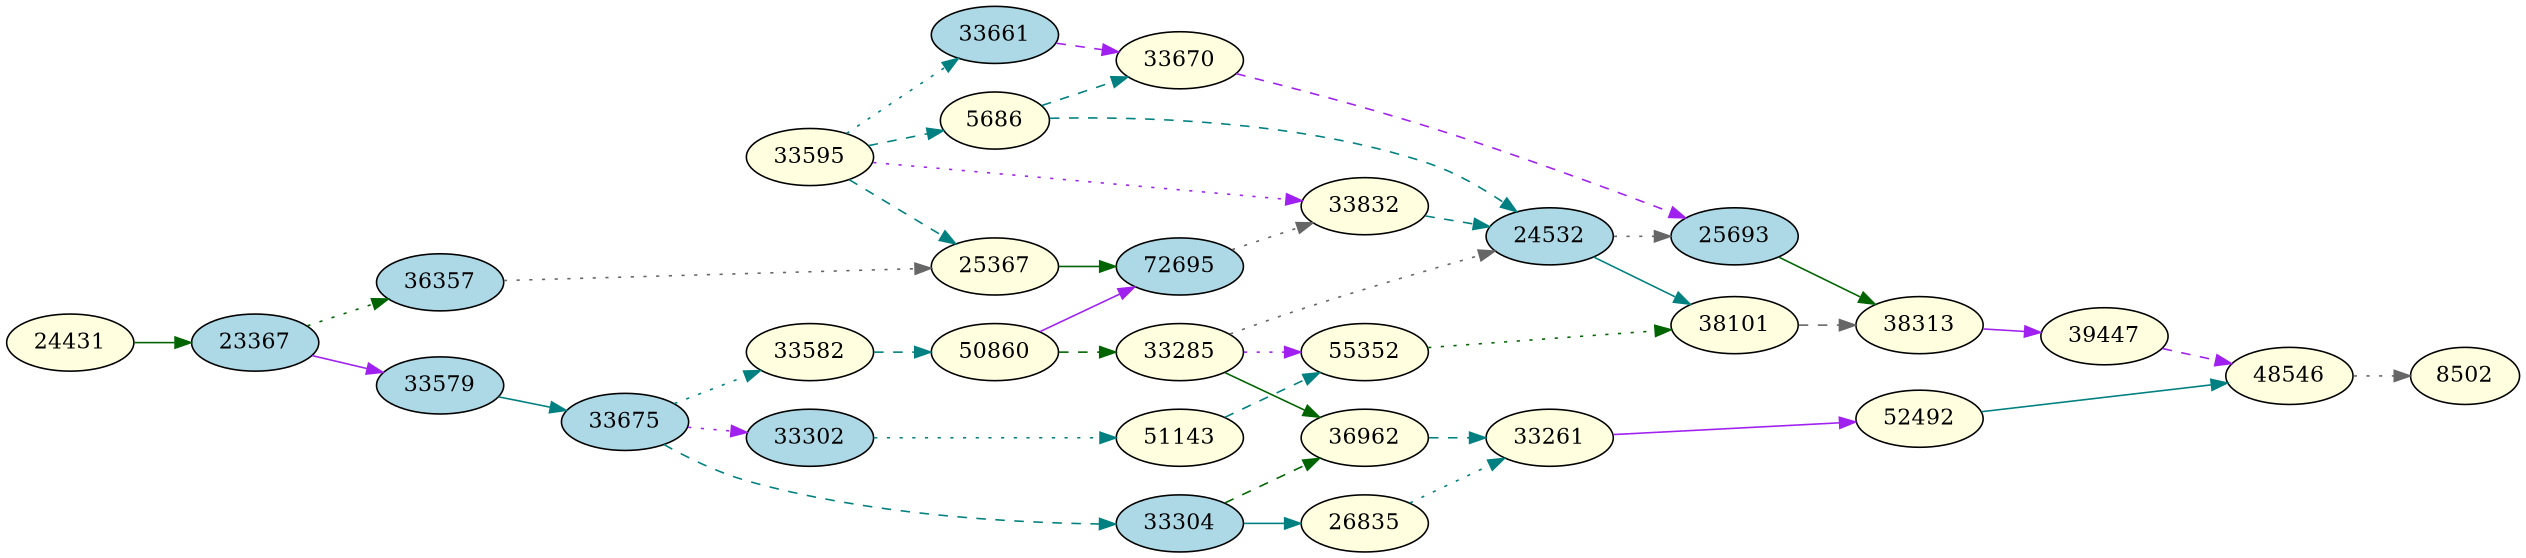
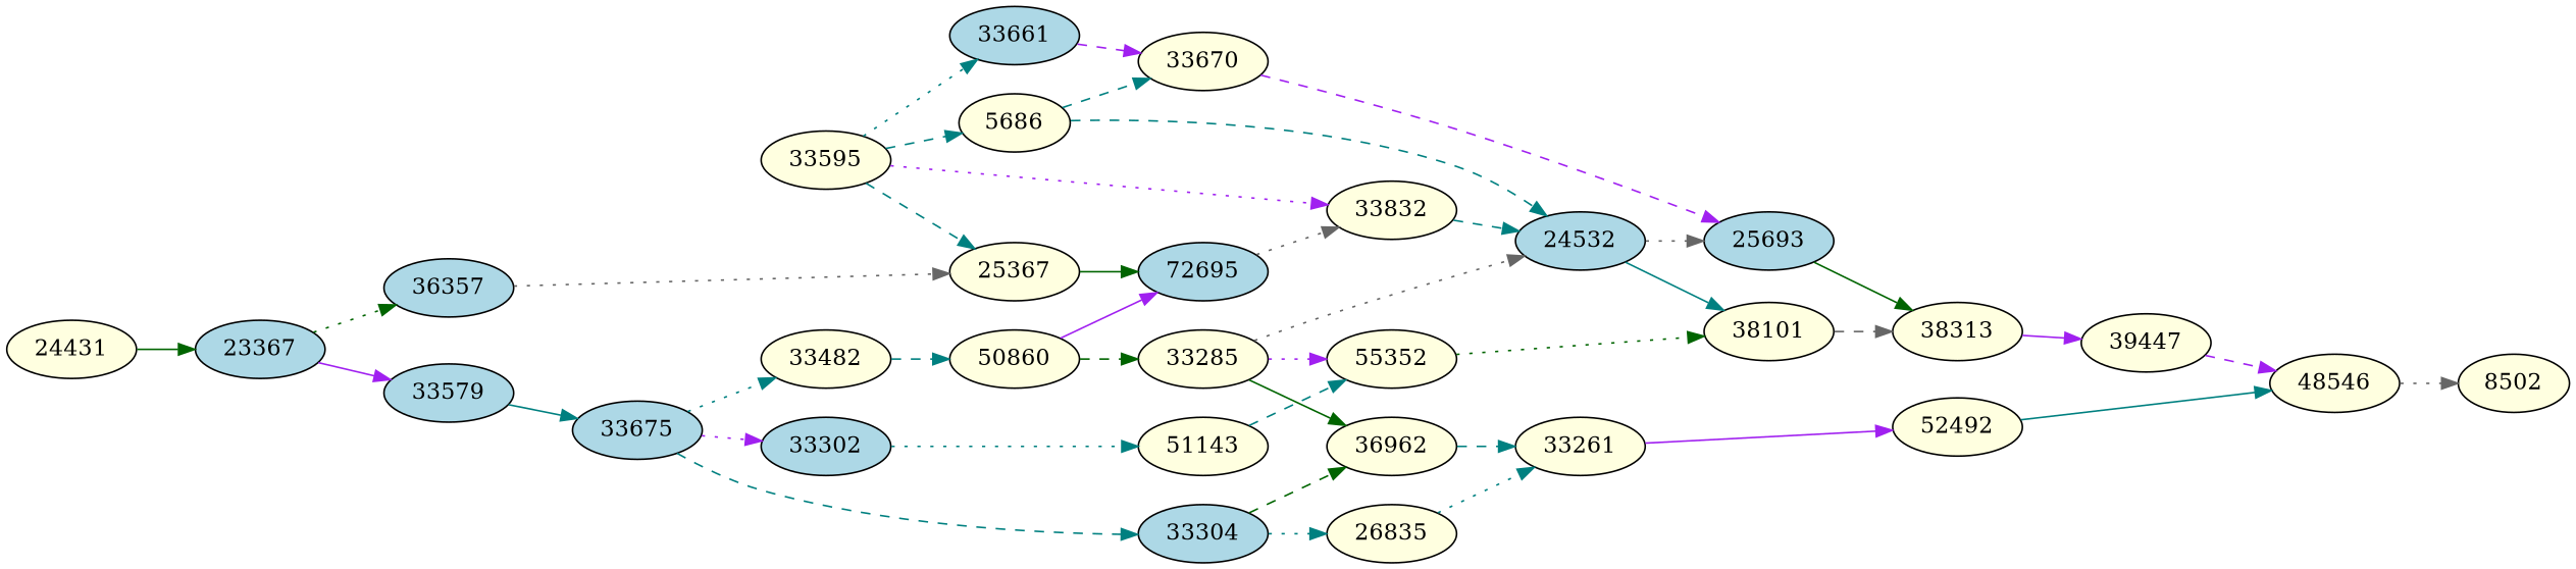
  strict digraph {
    fontname="DejaVu Serif"
    rankdir=LR
    node [fillcolor=lightyellow fontname="DejaVu Serif" style=filled]
    edge [color=teal fontname="DejaVu Serif" style=dotted]
    n1 [label=8502]
    n2 [label=48546]
    n3 [label=39447]
    n4 [label=52492]
    n5 [label=38313]
    n6 [label=33261]
    n7 [fillcolor=lightblue label=25693]
    n8 [label=38101]
    n9 [label=36962]
    n10 [label=26835]
    n11 [fillcolor=lightblue label=24532]
    n12 [label=33670]
    n13 [label=55352]
    n14 [label=33285]
    n15 [fillcolor=lightblue label=33304]
    n16 [label=5686]
    n17 [label=33832]
    n18 [fillcolor=lightblue label=33661]
    n19 [label=51143]
    n20 [label=50860]
    n21 [fillcolor=lightblue label=72695]
    n22 [fillcolor=lightblue label=33675]
    n23 [fillcolor=lightblue label=33302]
-   n24 [label=33582]
+   n24 [label=33482]
    n25 [label=33595]
    n26 [label=25367]
    n27 [fillcolor=lightblue label=33579]
    n28 [fillcolor=lightblue label=23367]
    n29 [fillcolor=lightblue label=36357]
    n30 [label=24431]
    n2 -> n1 [color=gray40]
    n3 -> n2 [color=purple style=dashed]
    n4 -> n2 [style=solid]
    n5 -> n3 [color=purple style=solid]
    n6 -> n4 [color=purple style=solid]
    n7 -> n5 [color=darkgreen style=solid]
    n8 -> n5 [color=gray40 style=dashed]
    n9 -> n6 [style=dashed]
    n10 -> n6
    n11 -> n7 [color=gray40]
    n11 -> n8 [style=solid]
    n12 -> n7 [color=purple style=dashed]
    n13 -> n8 [color=darkgreen]
    n14 -> n9 [color=darkgreen style=solid]
    n14 -> n11 [color=gray40]
    n14 -> n13 [color=purple]
    n15 -> n9 [color=darkgreen style=dashed]
-   n15 -> n10 [style=solid]
+   n15 -> n10
    n16 -> n11 [style=dashed]
    n16 -> n12 [style=dashed]
    n17 -> n11 [style=dashed]
    n18 -> n12 [color=purple style=dashed]
    n19 -> n13 [style=dashed]
    n20 -> n14 [color=darkgreen style=dashed]
    n20 -> n21 [color=purple style=solid]
    n21 -> n17 [color=gray40]
    n22 -> n15 [style=dashed]
    n22 -> n23 [color=purple]
    n22 -> n24
    n23 -> n19
    n24 -> n20 [style=dashed]
    n25 -> n16 [style=dashed]
    n25 -> n17 [color=purple]
    n25 -> n18
    n25 -> n26 [style=dashed]
    n26 -> n21 [color=darkgreen style=solid]
    n27 -> n22 [style=solid]
    n28 -> n27 [color=purple style=solid]
    n28 -> n29 [color=darkgreen]
    n29 -> n26 [color=gray40]
    n30 -> n28 [color=darkgreen style=solid]
  }
